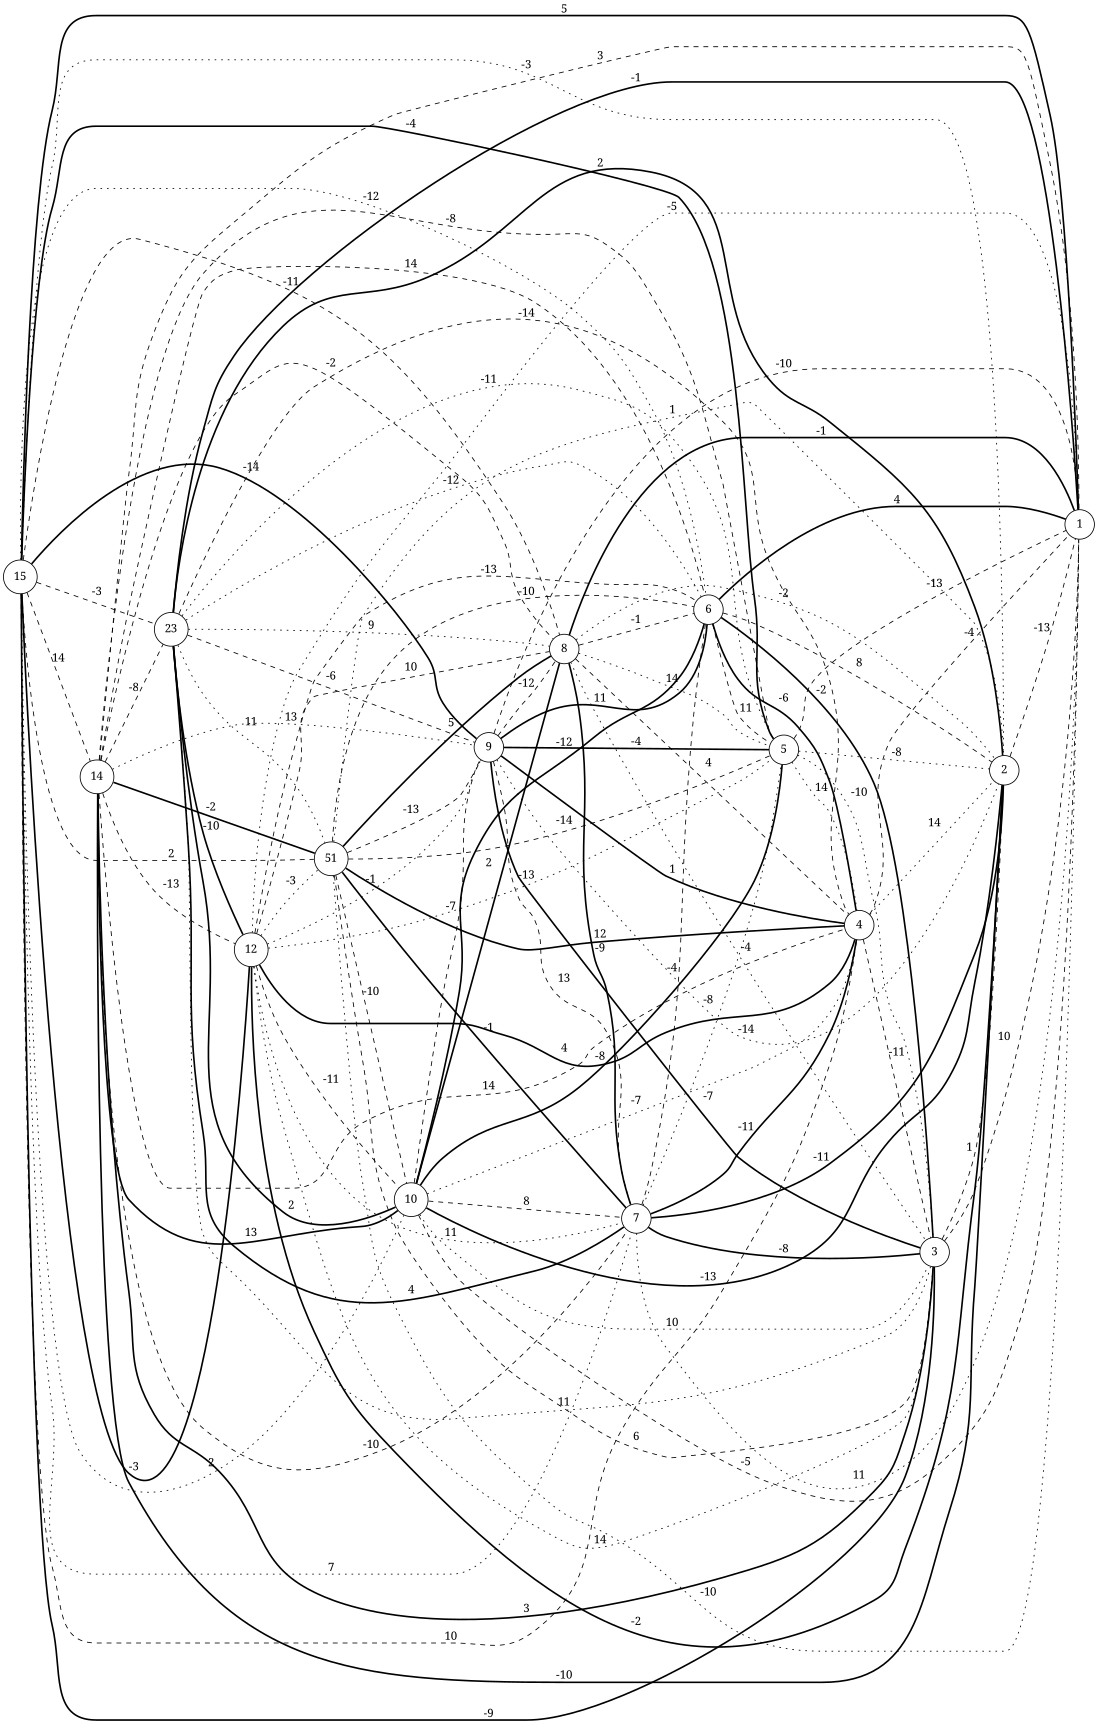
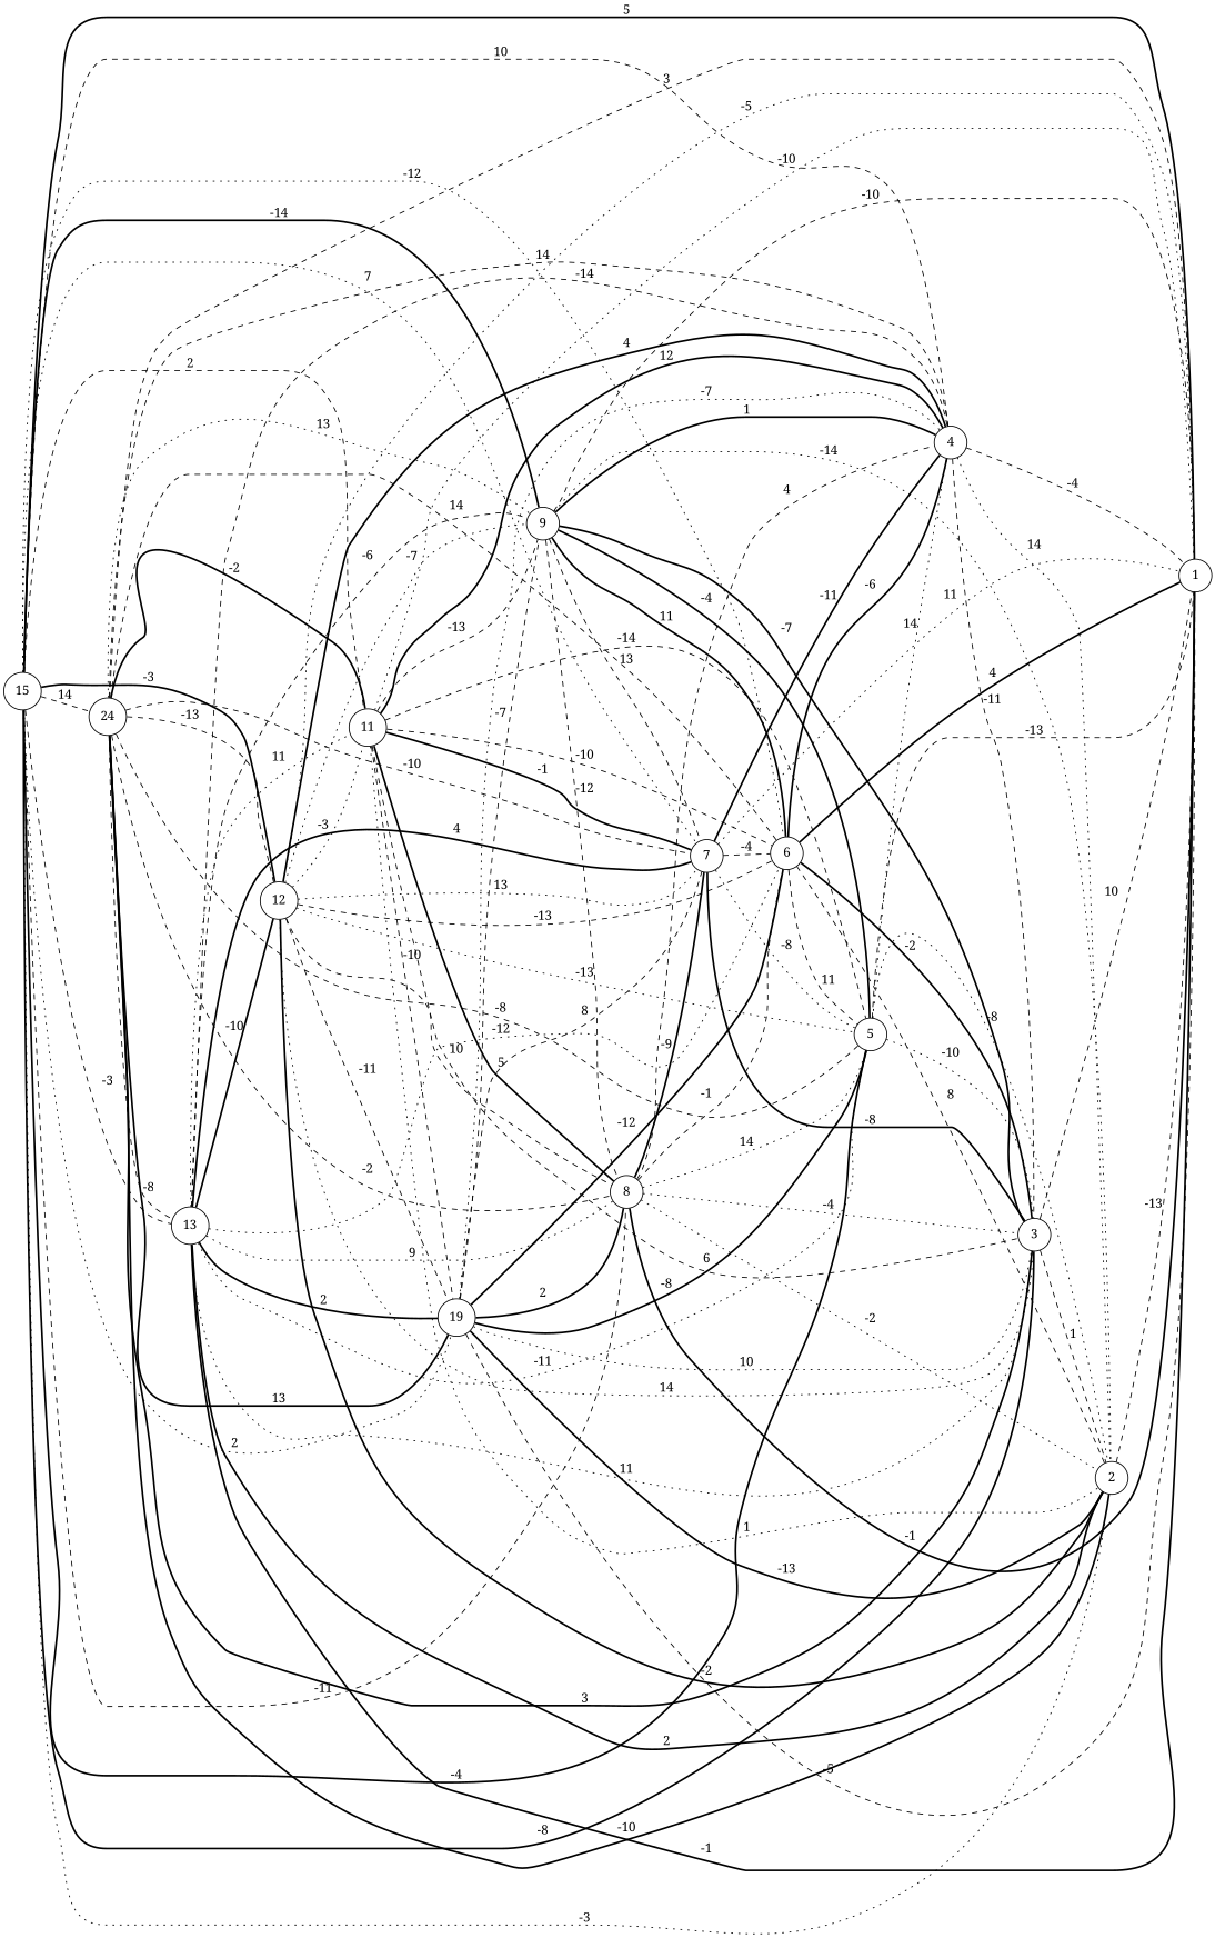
  graph {
    fontname="Noto Serif"
    rankdir=LR
    node [fontname="Noto Serif" shape=circle]
    edge [fontname="Noto Serif" style=dashed]
    15
    1
    2
    3
    4
    5
    6
    7
    8
    9
-   10
-   11 [label=51]
+   10 [label=19]
+   11
    12
-   13 [label=23]
-   14
+   13
+   14 [label=24]
    15 -- 1 [label=5 style=bold]
    15 -- 2 [label=-3 style=dotted]
-   15 -- 3 [label=-9 style=bold]
+   15 -- 3 [label=-8 style=bold]
    15 -- 4 [label=10]
    15 -- 5 [label=-4 style=bold]
    15 -- 6 [label=-12 style=dotted]
    15 -- 7 [label=7 style=dotted]
    15 -- 8 [label=-11]
    15 -- 9 [label=-14 style=bold]
    15 -- 10 [label=2 style=dotted]
    15 -- 11 [label=2]
    15 -- 12 [label=-3 style=bold]
    15 -- 13 [label=-3]
    15 -- 14 [label=14]
    2 -- 1 [label=-13]
    3 -- 1 [label=10]
    3 -- 2 [label=1]
    4 -- 1 [label=-4]
    4 -- 2 [label=14 style=dotted]
    4 -- 3 [label=-11]
    5 -- 1 [label=-13]
    5 -- 2 [label=-8 style=dotted]
    5 -- 3 [label=-10 style=dotted]
    5 -- 4 [label=14 style=dotted]
    6 -- 1 [label=4 style=bold]
    6 -- 2 [label=8]
    6 -- 3 [label=-2 style=bold]
    6 -- 4 [label=-6 style=bold]
    6 -- 5 [label=11]
    7 -- 1 [label=11 style=dotted]
-   7 -- 2 [label=-11 style=bold]
    7 -- 3 [label=-8 style=bold]
    7 -- 4 [label=-11 style=bold]
    7 -- 5 [label=-8 style=dotted]
    7 -- 6 [label=-4]
    8 -- 1 [label=-1 style=bold]
    8 -- 2 [label=-2 style=dotted]
    8 -- 3 [label=-4 style=dotted]
    8 -- 4 [label=4]
    8 -- 5 [label=14 style=dotted]
    8 -- 6 [label=-1]
    8 -- 7 [label=-9 style=bold]
    9 -- 1 [label=-10]
    9 -- 2 [label=-14 style=dotted]
    9 -- 3 [label=-7 style=bold]
    9 -- 4 [label=1 style=bold]
    9 -- 5 [label=-4 style=bold]
    9 -- 6 [label=11 style=bold]
    9 -- 7 [label=13]
    9 -- 8 [label=-12]
    10 -- 1 [label=-5]
    10 -- 2 [label=-13 style=bold]
    10 -- 3 [label=10 style=dotted]
    10 -- 4 [label=-7 style=dotted]
    10 -- 5 [label=-8 style=bold]
    10 -- 6 [label=-12 style=bold]
    10 -- 7 [label=8]
    10 -- 8 [label=2 style=bold]
    10 -- 9 [label=-7]
    11 -- 1 [label=-10 style=dotted]
    11 -- 2 [label=1 style=dotted]
    11 -- 3 [label=6]
    11 -- 4 [label=12 style=bold]
    11 -- 5 [label=-14]
    11 -- 6 [label=-10]
    11 -- 7 [label=-1 style=bold]
    11 -- 8 [label=5 style=bold]
    11 -- 9 [label=-13]
    11 -- 10 [label=-10]
    12 -- 1 [label=-5 style=dotted]
    12 -- 2 [label=-2 style=bold]
    12 -- 3 [label=14 style=dotted]
    12 -- 4 [label=4 style=bold]
    12 -- 5 [label=-13 style=dotted]
    12 -- 6 [label=-13]
-   12 -- 7 [label=11 style=dotted]
+   12 -- 7 [label=13 style=dotted]
    12 -- 8 [label=10]
-   12 -- 9 [label=-1 style=dotted]
+   12 -- 9 [label=-7 style=dotted]
    12 -- 10 [label=-11]
    12 -- 11 [label=-3 style=dotted]
    13 -- 1 [label=-1 style=bold]
    13 -- 2 [label=2 style=bold]
    13 -- 3 [label=11 style=dotted]
    13 -- 4 [label=-14]
    13 -- 5 [label=-11 style=dotted]
    13 -- 6 [label=-12 style=dotted]
    13 -- 7 [label=4 style=bold]
    13 -- 8 [label=9 style=dotted]
    13 -- 9 [label=-6]
    13 -- 10 [label=2 style=bold]
    13 -- 11 [label=11 style=dotted]
    13 -- 12 [label=-10 style=bold]
    14 -- 1 [label=3]
    14 -- 2 [label=-10 style=bold]
    14 -- 3 [label=3 style=bold]
    14 -- 4 [label=14]
    14 -- 5 [label=-8]
    14 -- 6 [label=14]
    14 -- 7 [label=-10]
    14 -- 8 [label=-2]
    14 -- 9 [label=13 style=dotted]
    14 -- 10 [label=13 style=bold]
    14 -- 11 [label=-2 style=bold]
    14 -- 12 [label=-13]
    14 -- 13 [label=-8]
  }
